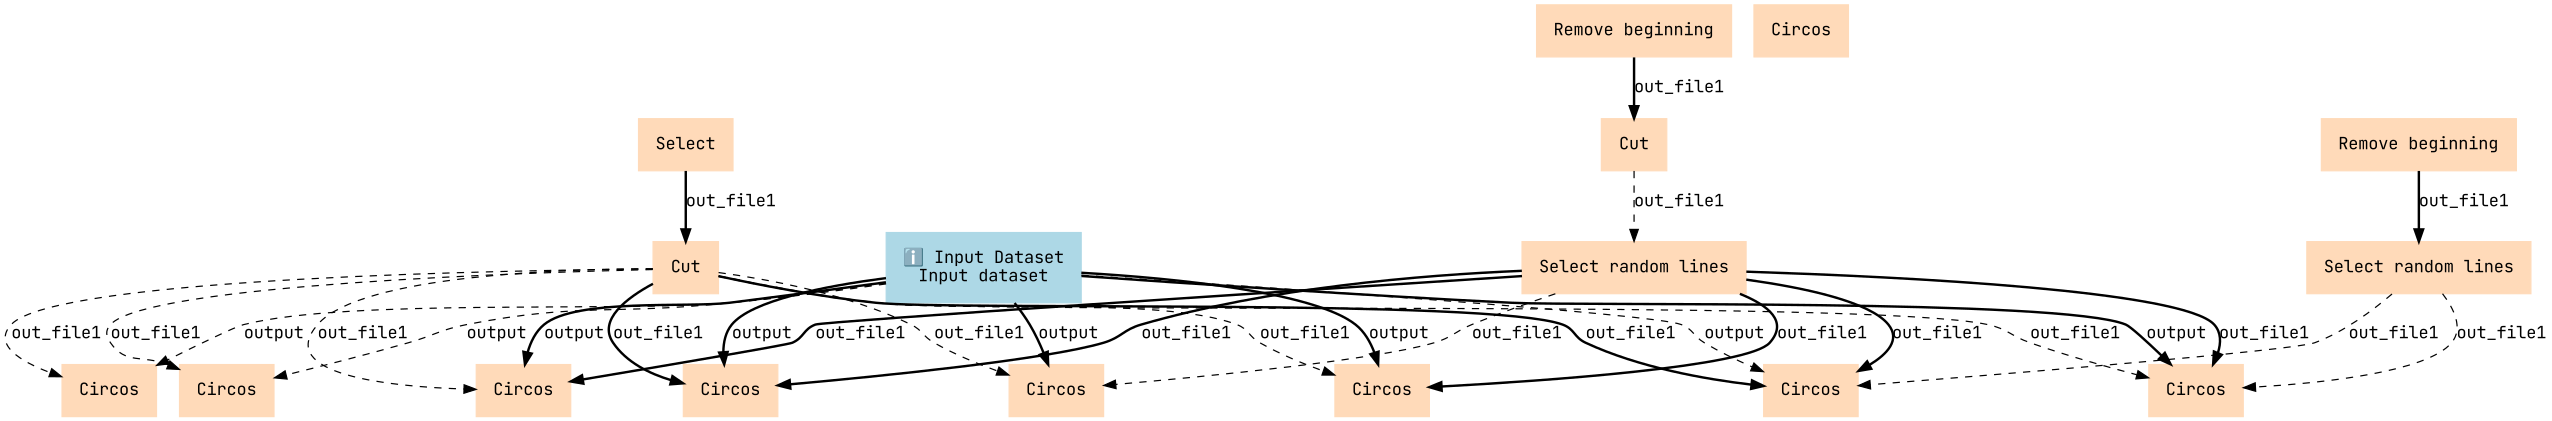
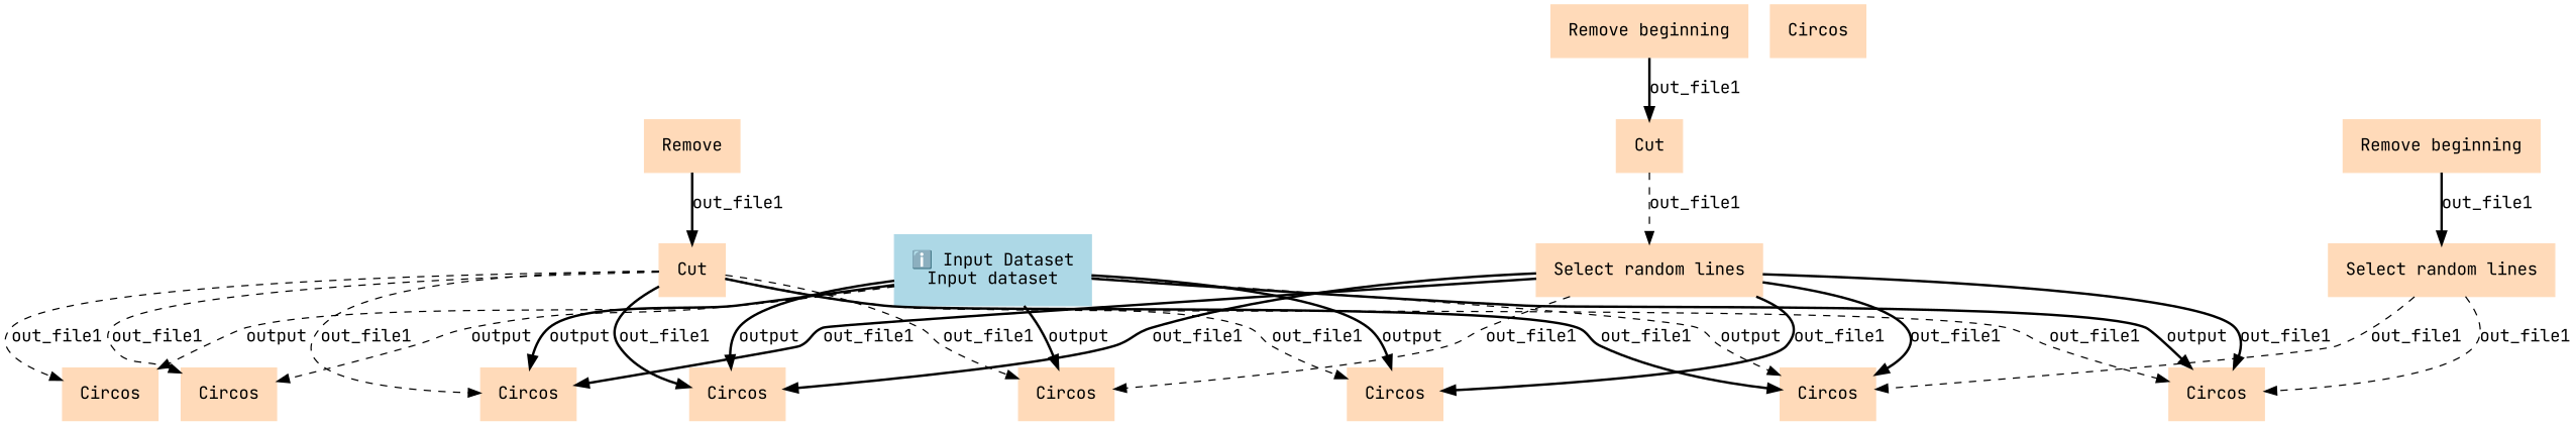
  digraph {
    fontname="JetBrains Mono"
    node [color=peachpuff fontname="JetBrains Mono" margin="0.2,0.2" shape=box style=filled]
    edge [fontname="JetBrains Mono" style=bold]
    n1 [color=lightblue label="ℹ️ Input Dataset\nInput dataset"]
    n2 [label=Circos]
    n3 [label=Circos]
    n4 [label=Circos]
    n5 [label=Circos]
    n6 [label=Circos]
    n7 [label=Circos]
    n8 [label=Circos]
    n9 [label=Circos]
    n10 [label="Remove beginning"]
    n11 [label=Cut]
    n12 [label="Remove beginning"]
    n13 [label="Select random lines"]
-   n14 [label=Select]
+   n14 [label=Remove]
    n15 [label=Cut]
    n16 [label=Circos]
    n17 [label="Select random lines"]
    n1 -> n2 [label=output style=dashed]
    n1 -> n3 [label=output style=dashed]
    n1 -> n4 [label=output]
    n1 -> n5 [label=output]
    n1 -> n6 [label=output]
    n1 -> n7 [label=output]
    n1 -> n8 [label=output]
    n1 -> n9 [label=output style=dashed]
    n10 -> n11 [label=out_file1]
    n11 -> n17 [label=out_file1 style=dashed]
    n12 -> n13 [label=out_file1]
    n13 -> n8 [label=out_file1 style=dashed]
    n13 -> n9 [label=out_file1 style=dashed]
    n14 -> n15 [label=out_file1]
    n15 -> n2 [label=out_file1 style=dashed]
    n15 -> n3 [label=out_file1 style=dashed]
    n15 -> n4 [label=out_file1 style=dashed]
    n15 -> n5 [label=out_file1]
    n15 -> n6 [label=out_file1 style=dashed]
    n15 -> n7 [label=out_file1 style=dashed]
    n15 -> n8 [label=out_file1 style=dashed]
    n15 -> n9 [label=out_file1]
    n17 -> n4 [label=out_file1]
    n17 -> n5 [label=out_file1]
    n17 -> n6 [label=out_file1 style=dashed]
    n17 -> n7 [label=out_file1]
    n17 -> n8 [label=out_file1]
    n17 -> n9 [label=out_file1]
  }
